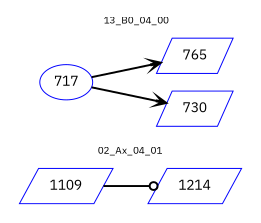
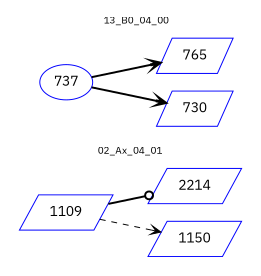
  digraph {
    fontname="IBM Plex Sans"
    rankdir=LR
    node [color=blue fontname="IBM Plex Sans" shape=parallelogram]
    edge [arrowhead=vee color=black fontname="IBM Plex Sans" style=bold]
    n1 [label=1109]
-   n3 [label=1214]
-   n4 [label=717 shape=ellipse]
+   n2 [label=1150]
+   n3 [label=2214]
+   n4 [label=737 shape=ellipse]
    n5 [label=730]
    n6 [label=765]
    subgraph cluster_1 {
      color=white
      fontsize=10
      label="02_Ax_04_01"
      n1
+     n2
      n3
    }
    subgraph cluster_2 {
      color=white
      fontsize=10
      label="13_B0_04_00"
      n4
      n5
      n6
    }
+   n1 -> n2 [style=dashed]
    n1 -> n3 [arrowhead=odot]
    n4 -> n5
    n4 -> n6
  }
